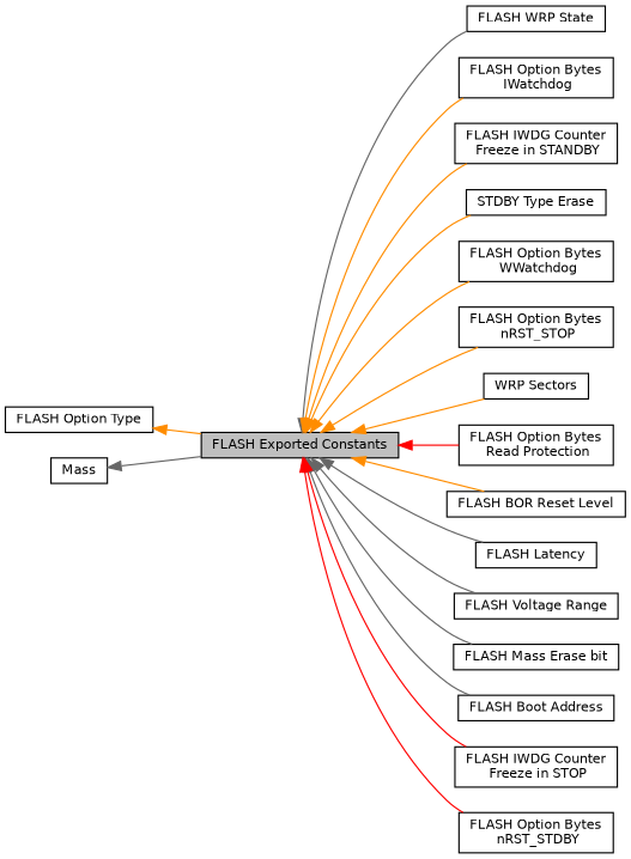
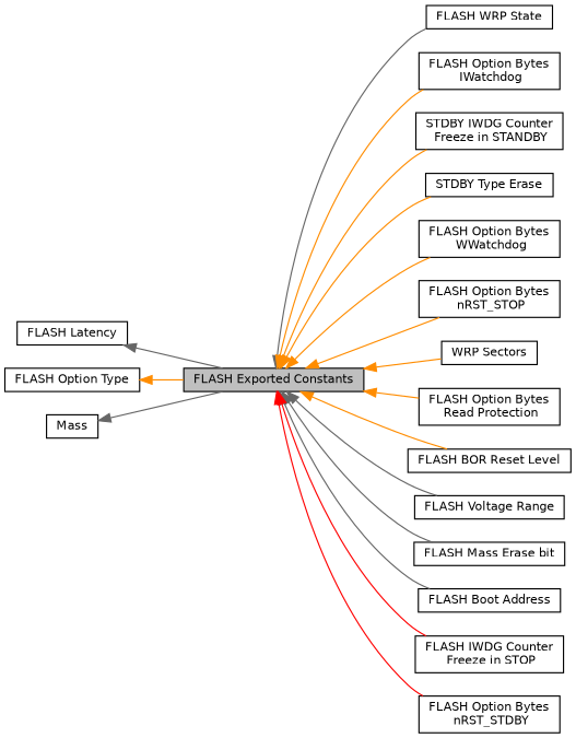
  digraph {
    rankdir=LR
    node [color=black fillcolor=white fontname=Helvetica fontsize=10 shape=record style=filled]
    edge [color=darkorange dir=back fontname=Helvetica fontsize=10 labelfontname=Helvetica labelfontsize=10 shape=plaintext style=solid]
    n1 [height=0.2 label="FLASH WRP State" width=0.4]
    n2 [fillcolor=grey75 fontcolor=black height=0.2 label="FLASH Exported Constants" width=0.4]
    n3 [height=0.2 label="FLASH Option Bytes\l IWatchdog" width=0.4]
-   n4 [height=0.2 label="FLASH IWDG Counter\l Freeze in STANDBY" width=0.4]
+   n4 [height=0.2 label="STDBY IWDG Counter\l Freeze in STANDBY" width=0.4]
    n5 [height=0.2 label="STDBY Type Erase" width=0.4]
    n6 [height=0.2 label="FLASH Option Bytes\l WWatchdog" width=0.4]
    n7 [height=0.2 label="FLASH Option Bytes\l nRST_STOP" width=0.4]
    n8 [height=0.2 label="WRP Sectors" width=0.4]
    n9 [height=0.2 label="FLASH Option Bytes\l Read Protection" width=0.4]
    n10 [height=0.2 label="FLASH BOR Reset Level" width=0.4]
    n11 [height=0.2 label="FLASH Latency" width=0.4]
    n12 [height=0.2 label="FLASH Voltage Range" width=0.4]
    n13 [height=0.2 label="FLASH Mass Erase bit" width=0.4]
    n14 [height=0.2 label="FLASH Boot Address" width=0.4]
    n15 [height=0.2 label="FLASH IWDG Counter\l Freeze in STOP" width=0.4]
    n16 [height=0.2 label="FLASH Option Bytes\l nRST_STDBY" width=0.4]
    n17 [height=0.2 label="FLASH Option Type" width=0.4]
    n18 [height=0.2 label=Mass width=0.4]
    n2 -> n1 [color=gray40]
    n2 -> n3
    n2 -> n4
    n2 -> n5
    n2 -> n6
    n2 -> n7
    n2 -> n8
-   n2 -> n9 [color=red]
+   n2 -> n9
    n2 -> n10
-   n2 -> n11 [color=gray40]
+   n11 -> n2 [color=gray40]
    n2 -> n12 [color=gray40]
    n2 -> n13 [color=gray40]
    n2 -> n14 [color=gray40]
    n2 -> n15 [color=red]
    n2 -> n16 [color=red]
    n17 -> n2
    n18 -> n2 [color=gray40]
  }
